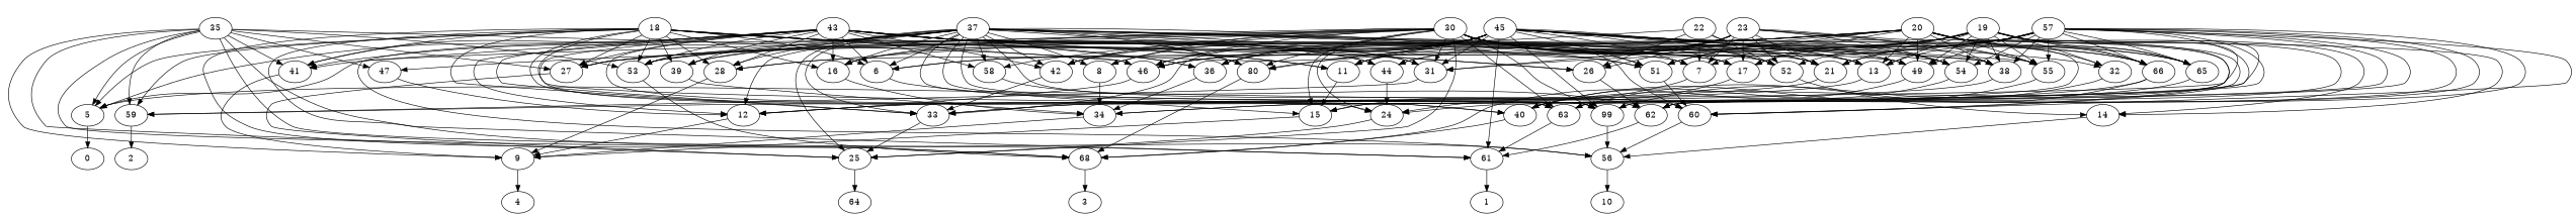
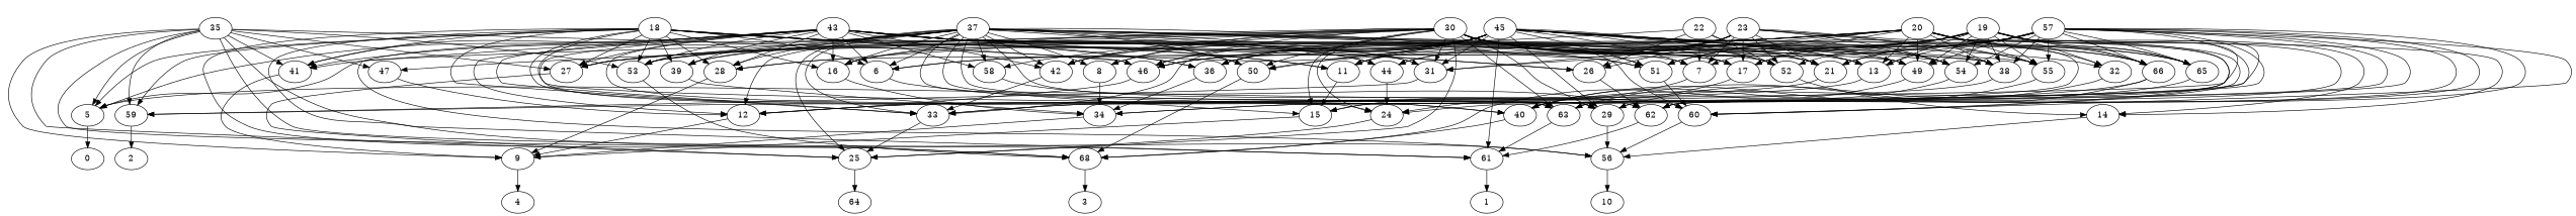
  digraph {
    37
    25
    27
    38
    42
    17
    44
    28
    41
    12
    7
    6
    8
    39
    16
    40
    49
-   50 [label=80]
+   50
    53
    31
    60
-   29 [label=99]
+   29
    52
    51
    63
    26
    58
    5
    33
    64
    24
    9
    11
    15
    34
    n36 [label=68]
    59
    56
    14
    61
    62
    0
    30
    13
    21
    46
    47
    54
    65
    55
    66
    35
    4
    3
    2
    10
    1
    45
    36
    57
    43
    32
    18
    23
    22
    20
    19
    37 -> 25
    37 -> 27
    37 -> 38
    37 -> 42
    37 -> 17
    37 -> 44
    37 -> 28
    37 -> 41
    37 -> 12
    37 -> 7
    37 -> 6
    37 -> 8
    37 -> 39
    37 -> 16
    37 -> 40
    37 -> 49
    37 -> 50
    37 -> 53
    37 -> 31
    37 -> 60
    37 -> 29
    37 -> 52
    37 -> 51
    37 -> 63
    37 -> 26
    37 -> 58
    37 -> 5
    37 -> 33
    25 -> 64
    27 -> 25
    38 -> 33
    42 -> 33
    17 -> 24
    44 -> 24
    28 -> 9
    41 -> 9
    12 -> 9
    7 -> 15
    6 -> 15
    8 -> 34
    39 -> 34
    16 -> 34
    40 -> n36
    49 -> n36
    50 -> n36
    53 -> n36
    31 -> 59
    60 -> 56
    29 -> 56
    52 -> 14
    51 -> 60
    63 -> 61
    26 -> 62
    58 -> 62
    5 -> 0
    33 -> 25
    24 -> 25
    9 -> 4
    11 -> 15
    15 -> 9
    34 -> 9
    n36 -> 3
    59 -> 2
    56 -> 10
    14 -> 56
    61 -> 1
    62 -> 61
    30 -> 25
    30 -> 42
    30 -> 28
    30 -> 41
    30 -> 8
    30 -> 16
    30 -> 49
    30 -> 50
    30 -> 53
    30 -> 31
    30 -> 60
    30 -> 29
    30 -> 52
    30 -> 51
    30 -> 63
    30 -> 58
    30 -> 24
    30 -> 15
    30 -> 13
    30 -> 21
    30 -> 46
    30 -> 47
    30 -> 54
    30 -> 65
    30 -> 55
    30 -> 66
    13 -> 12
    21 -> 12
    46 -> 12
    47 -> 12
    54 -> 40
    65 -> 40
    55 -> 40
    66 -> 63
    66 -> 5
    35 -> 25
    35 -> 27
    35 -> 41
    35 -> 53
    35 -> 5
    35 -> 9
    35 -> n36
    35 -> 59
    35 -> 56
    35 -> 61
    35 -> 46
    35 -> 47
    45 -> 38
    45 -> 42
    45 -> 17
    45 -> 28
    45 -> 7
    45 -> 6
    45 -> 8
    45 -> 39
    45 -> 16
    45 -> 49
    45 -> 50
    45 -> 31
    45 -> 29
    45 -> 52
    45 -> 51
    45 -> 33
    45 -> 11
    45 -> 61
    45 -> 13
    45 -> 21
    45 -> 46
    45 -> 54
    45 -> 65
    45 -> 55
    45 -> 66
    45 -> 36
    36 -> 34
    57 -> 38
    57 -> 49
    57 -> 50
    57 -> 53
    57 -> 31
    57 -> 60
    57 -> 29
    57 -> 52
    57 -> 51
    57 -> 63
    57 -> 33
    57 -> 24
    57 -> 15
    57 -> 34
    57 -> 62
    57 -> 13
    57 -> 21
    57 -> 54
    57 -> 65
    57 -> 55
    57 -> 66
    43 -> 27
    43 -> 42
    43 -> 17
    43 -> 44
    43 -> 28
    43 -> 41
    43 -> 12
    43 -> 6
    43 -> 39
    43 -> 16
    43 -> 40
    43 -> 50
    43 -> 53
    43 -> 31
    43 -> 63
    43 -> 26
    43 -> 58
    43 -> 5
    43 -> 33
    43 -> 11
    43 -> 56
    43 -> 36
    43 -> 32
    32 -> 29
    18 -> 27
    18 -> 28
    18 -> 41
    18 -> 6
    18 -> 39
    18 -> 16
    18 -> 53
    18 -> 29
    18 -> 51
    18 -> 5
    18 -> 33
    18 -> 24
    18 -> 11
    18 -> n36
    18 -> 59
    18 -> 61
    18 -> 13
    18 -> 21
    18 -> 46
    18 -> 36
    23 -> 38
    23 -> 17
    23 -> 44
    23 -> 7
    23 -> 60
    23 -> 52
    23 -> 26
    23 -> 11
    23 -> 21
    23 -> 46
    23 -> 54
    23 -> 55
    23 -> 36
    22 -> 42
    22 -> 7
    22 -> 52
    22 -> 26
    22 -> 54
    20 -> 27
    20 -> 38
    20 -> 17
    20 -> 44
    20 -> 7
    20 -> 40
    20 -> 49
    20 -> 31
    20 -> 60
    20 -> 11
    20 -> 14
    20 -> 62
    20 -> 13
    20 -> 46
    20 -> 65
    20 -> 55
    20 -> 66
    20 -> 36
    20 -> 32
    19 -> 27
    19 -> 38
    19 -> 17
    19 -> 6
    19 -> 49
    19 -> 51
    19 -> 34
    19 -> 59
    19 -> 14
    19 -> 62
    19 -> 13
    19 -> 21
    19 -> 46
    19 -> 54
    19 -> 65
    19 -> 55
    19 -> 66
    19 -> 32
  }
